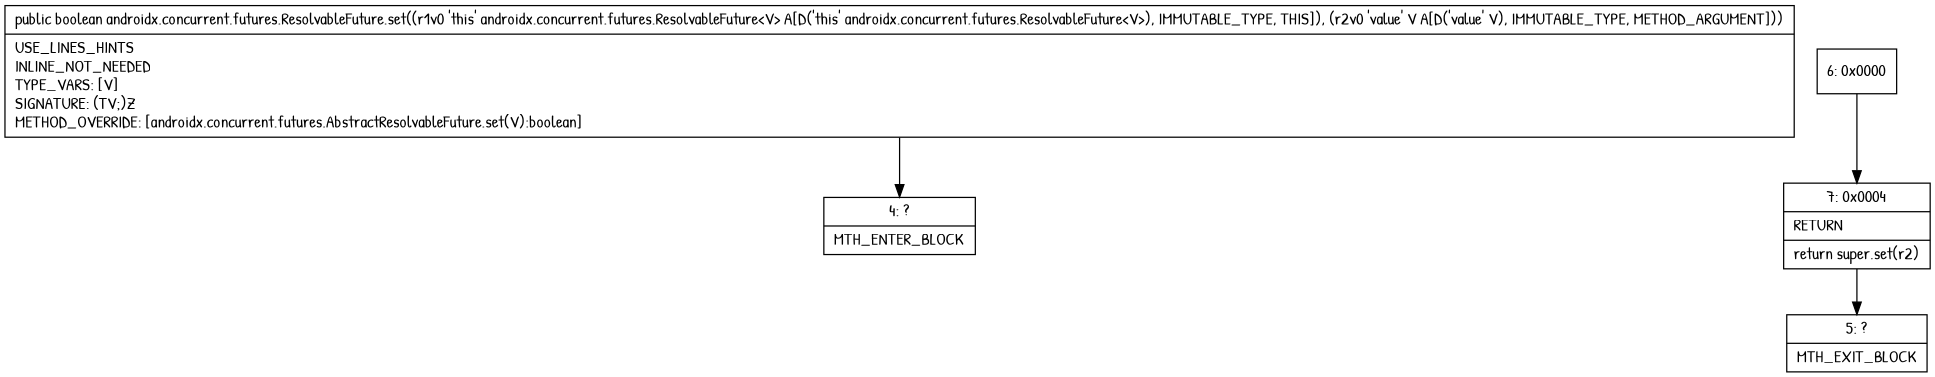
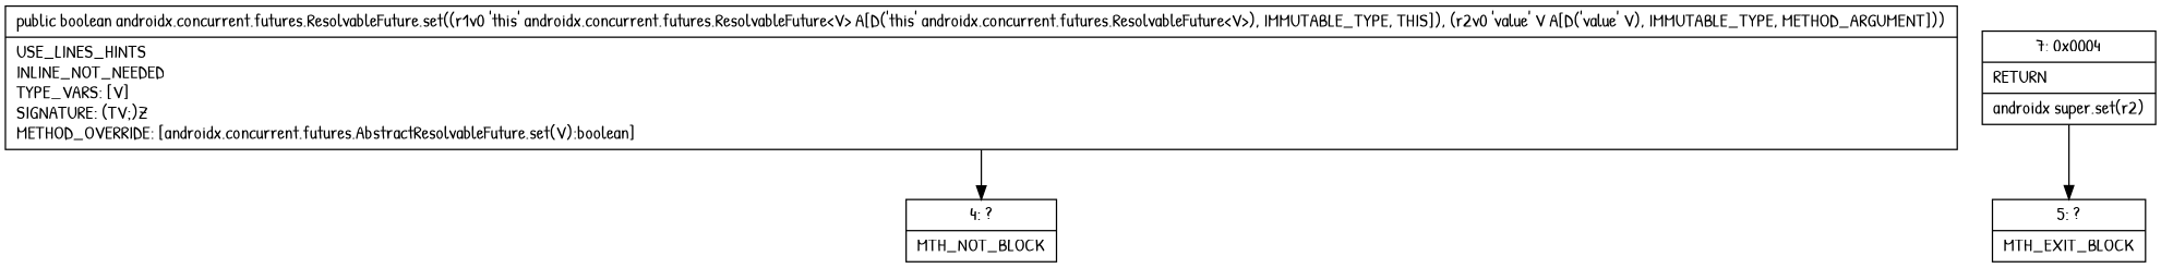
  digraph {
    fontname="Patrick Hand"
    node [fontname="Patrick Hand" shape=record]
    edge [fontname="Patrick Hand"]
-   n1 [label="{4\:\ ?|MTH_ENTER_BLOCK\l}"]
-   n2 [label="{6\:\ 0x0000}"]
-   n3 [label="{7\:\ 0x0004|RETURN\l|return super.set(r2)\l}"]
+   n1 [label="{4\:\ ?|MTH_NOT_BLOCK\l}"]
+   n3 [label="{7\:\ 0x0004|RETURN\l|androidx super.set(r2)\l}"]
    n4 [label="{5\:\ ?|MTH_EXIT_BLOCK\l}"]
    n5 [label="{public boolean androidx.concurrent.futures.ResolvableFuture.set((r1v0 'this' androidx.concurrent.futures.ResolvableFuture\<V\> A[D('this' androidx.concurrent.futures.ResolvableFuture\<V\>), IMMUTABLE_TYPE, THIS]), (r2v0 'value' V A[D('value' V), IMMUTABLE_TYPE, METHOD_ARGUMENT]))  | USE_LINES_HINTS\lINLINE_NOT_NEEDED\lTYPE_VARS: [V]\lSIGNATURE: (TV;)Z\lMETHOD_OVERRIDE: [androidx.concurrent.futures.AbstractResolvableFuture.set(V):boolean]\l}"]
-   n2 -> n3
    n3 -> n4
    n5 -> n1
  }
